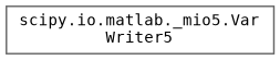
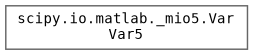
  digraph {
    rankdir=LR
    fontname="DejaVu Sans Mono"
-   n1 [color=grey40 fillcolor=white fontname="DejaVu Sans Mono" fontsize=10 height=0.2 label="scipy.io.matlab._mio5.Var\lWriter5" shape=box style=filled width=0.4]
+   n1 [color=grey40 fillcolor=white fontname="DejaVu Sans Mono" fontsize=10 height=0.2 label="scipy.io.matlab._mio5.Var\lVar5" shape=box style=filled width=0.4]
  }
